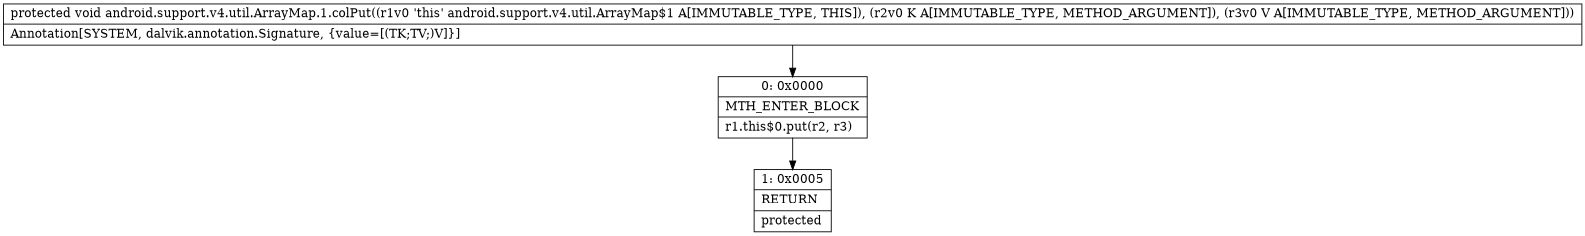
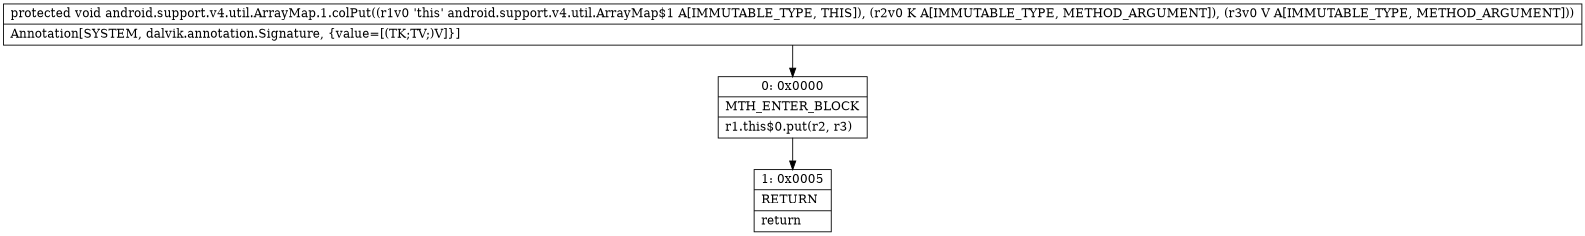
  digraph {
    node [shape=record]
    n1 [label="{0\:\ 0x0000|MTH_ENTER_BLOCK\l|r1.this$0.put(r2, r3)\l}"]
-   n2 [label="{1\:\ 0x0005|RETURN\l|protected\l}"]
+   n2 [label="{1\:\ 0x0005|RETURN\l|return\l}"]
    n3 [label="{protected void android.support.v4.util.ArrayMap.1.colPut((r1v0 'this' android.support.v4.util.ArrayMap$1 A[IMMUTABLE_TYPE, THIS]), (r2v0 K A[IMMUTABLE_TYPE, METHOD_ARGUMENT]), (r3v0 V A[IMMUTABLE_TYPE, METHOD_ARGUMENT]))  | Annotation[SYSTEM, dalvik.annotation.Signature, \{value=[(TK;TV;)V]\}]\l}"]
    n1 -> n2
    n3 -> n1
  }
